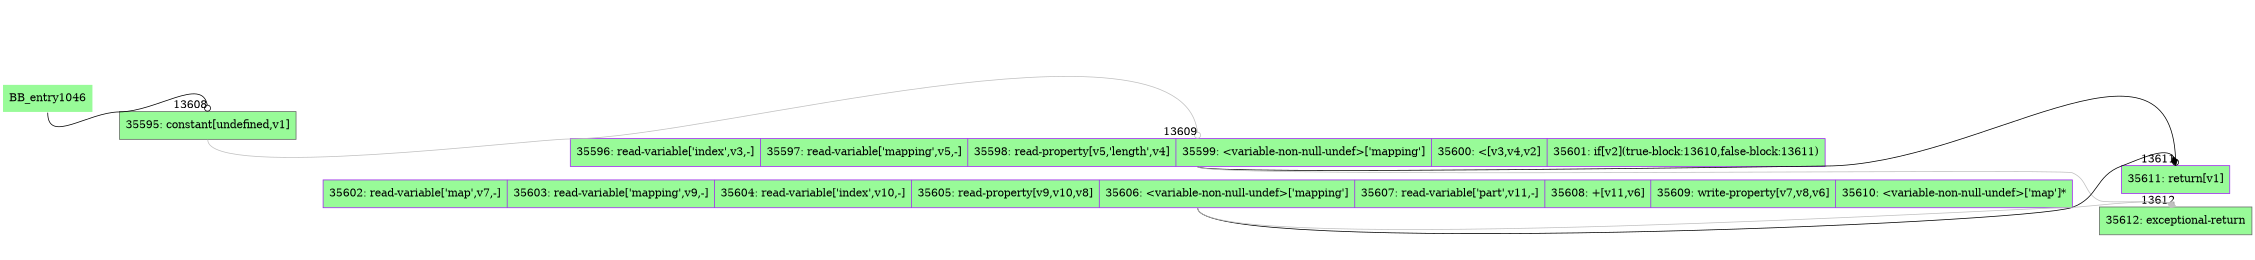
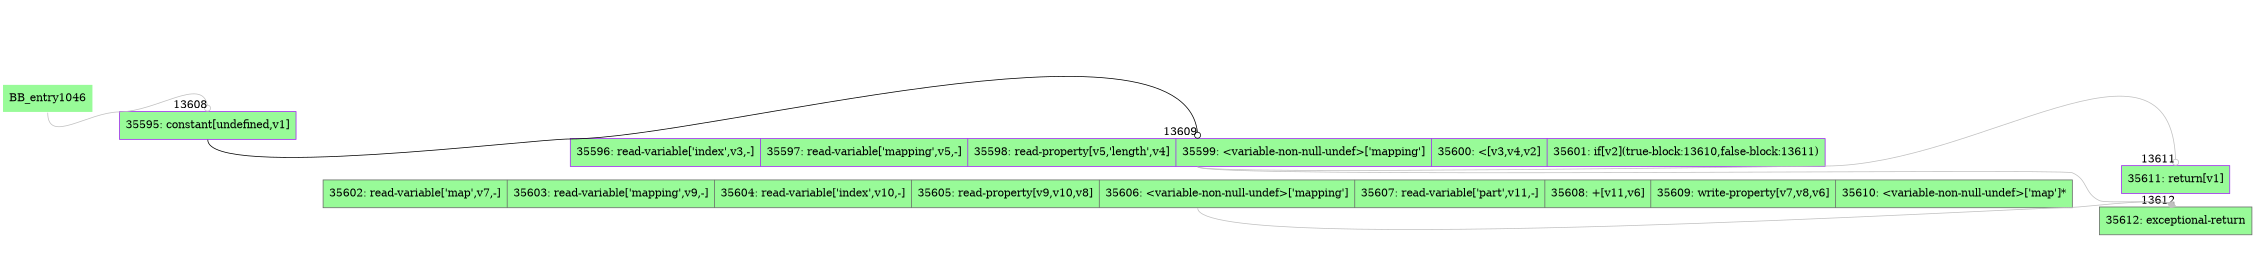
  digraph {
    rankdir=LR
    node [color=gray40 fillcolor=palegreen shape=record style=filled]
    edge [arrowhead=odot headport=n tailport=s]
    n1 [label=BB_entry1046 shape=none]
-   n2 [label="{35595: constant[undefined,v1]}"]
+   n2 [color=purple label="{35595: constant[undefined,v1]}"]
    n3 [color=purple label="{35596: read-variable['index',v3,-]|35597: read-variable['mapping',v5,-]|35598: read-property[v5,'length',v4]|35599: \<variable-non-null-undef\>['mapping']|35600: \<[v3,v4,v2]|35601: if[v2](true-block:13610,false-block:13611)}"]
    n4 [color=purple label="{35611: return[v1]}"]
    n5 [label="{35612: exceptional-return}"]
-   n6 [color=purple label="{35602: read-variable['map',v7,-]|35603: read-variable['mapping',v9,-]|35604: read-variable['index',v10,-]|35605: read-property[v9,v10,v8]|35606: \<variable-non-null-undef\>['mapping']|35607: read-variable['part',v11,-]|35608: +[v11,v6]|35609: write-property[v7,v8,v6]|35610: \<variable-non-null-undef\>['map']*}"]
-   n1 -> n2 [headlabel="    13608"]
-   n2 -> n3 [headlabel="      13609" color=gray]
-   n3 -> n4 [headlabel="      13611"]
+   n6 [label="{35602: read-variable['map',v7,-]|35603: read-variable['mapping',v9,-]|35604: read-variable['index',v10,-]|35605: read-property[v9,v10,v8]|35606: \<variable-non-null-undef\>['mapping']|35607: read-variable['part',v11,-]|35608: +[v11,v6]|35609: write-property[v7,v8,v6]|35610: \<variable-non-null-undef\>['map']*}"]
+   n1 -> n2 [headlabel="    13608" color=gray]
+   n2 -> n3 [headlabel="      13609"]
+   n3 -> n4 [headlabel="      13611" color=gray]
    n3 -> n5 [arrowhead=diamond color=gray headlabel="      13612"]
-   n6 -> n4 [arrowhead=diamond]
    n6 -> n5 [arrowhead=diamond color=gray]
  }
